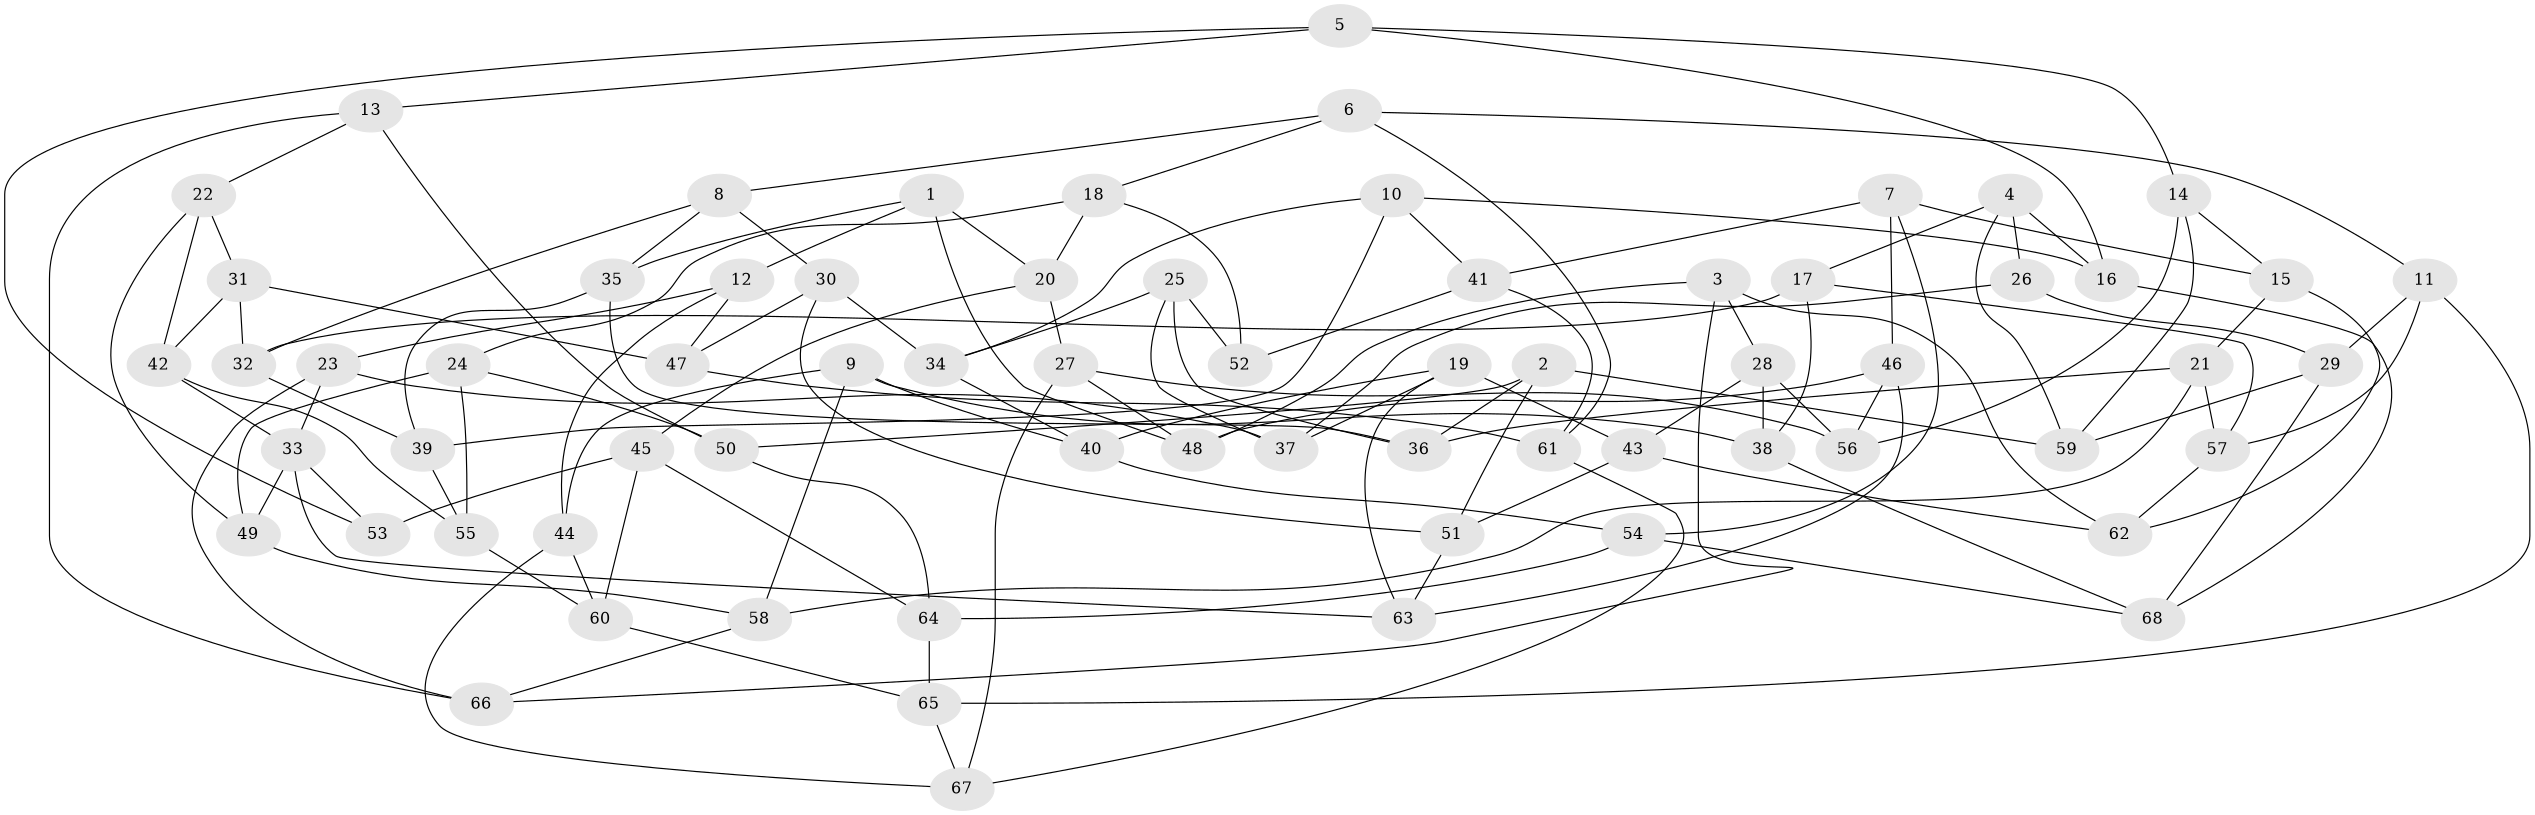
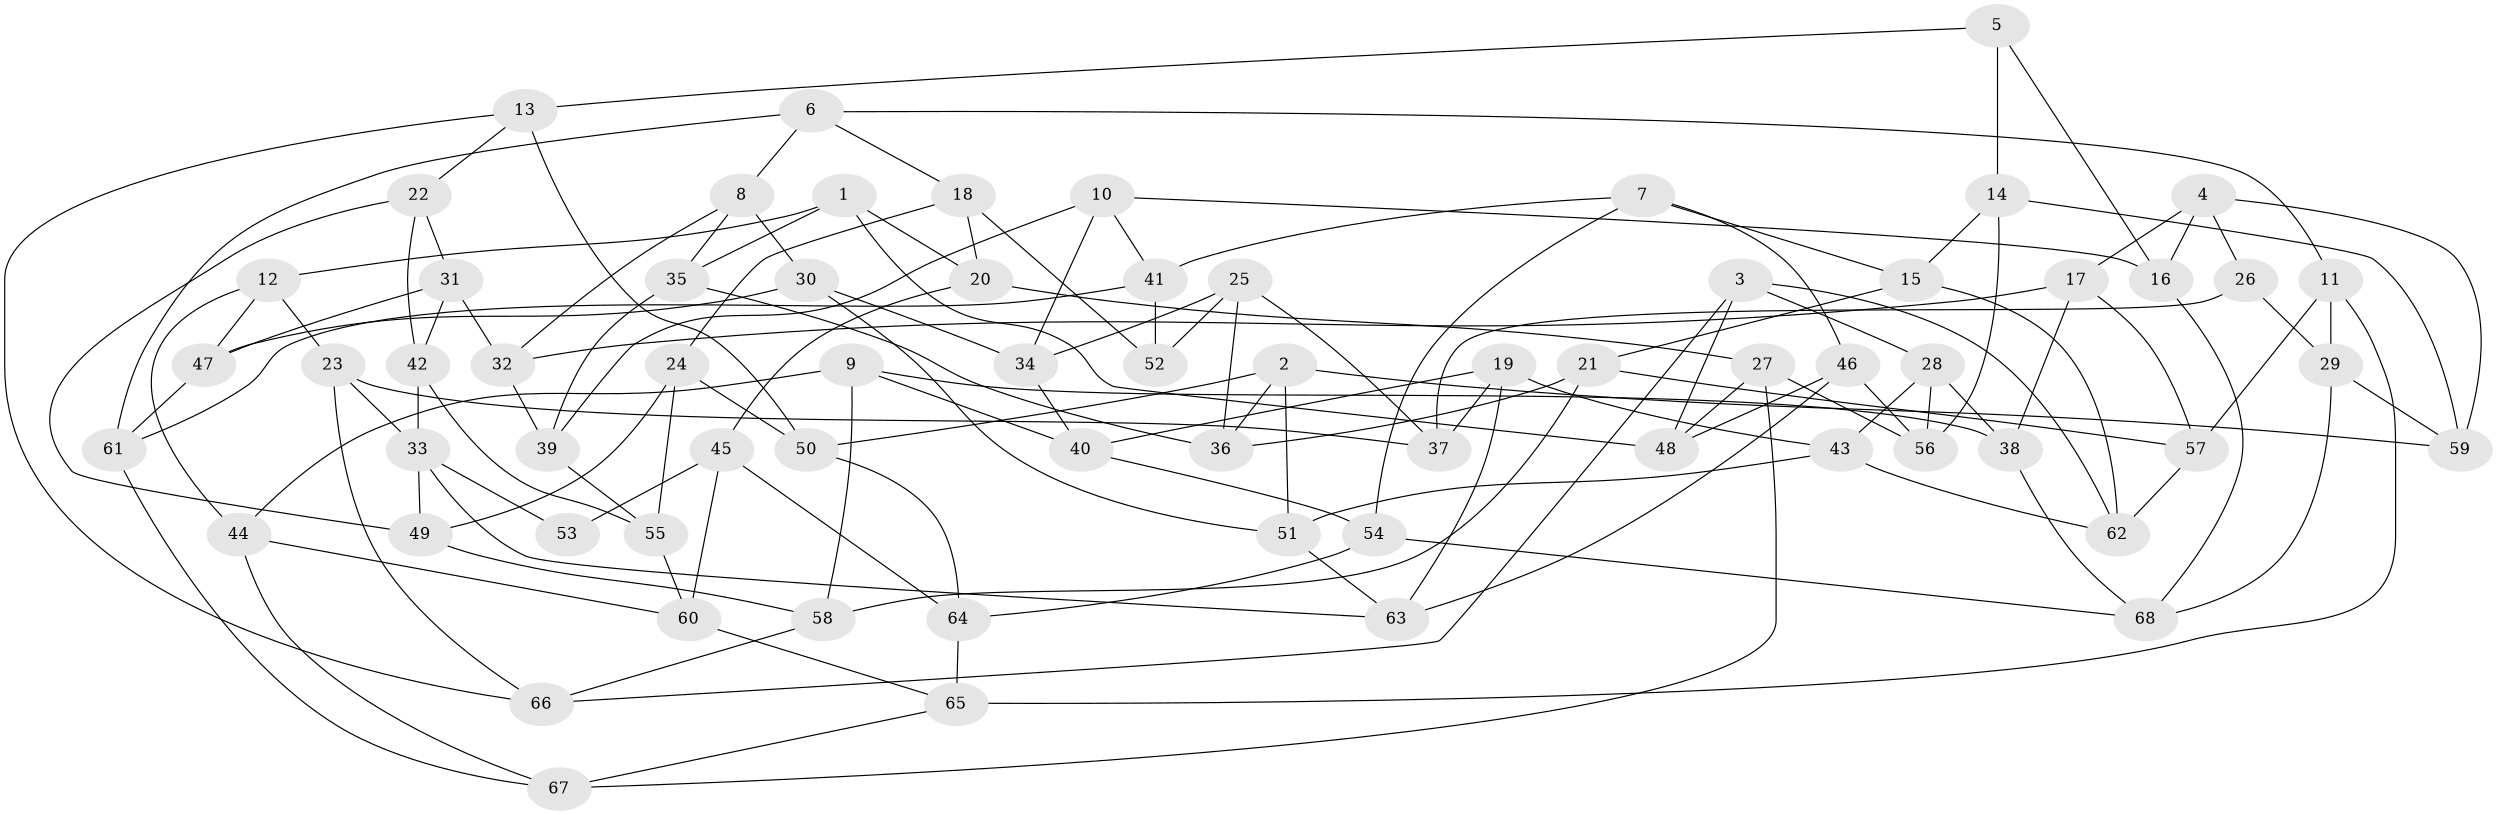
  graph {
    node [color=gray90 style=filled]
    1
    12
    20
    35
    48
    44
    23
    47
    27
    45
    36
    39
    2
    50
    51
    59
    64
    63
    3
    28
    62
    66
    38
    56
    43
    4
    16
    17
    26
    68
    32
    57
    29
    37
    5
    13
    14
    53
    22
    15
    6
    8
    11
    18
    61
    30
    65
    24
    52
    67
    7
    41
    46
    54
    21
    34
    9
    40
    58
    60
    10
    55
    33
    31
    42
    49
    19
    25
    1 -- 12
    1 -- 20
    1 -- 35
    1 -- 48
    12 -- 44
    12 -- 23
    12 -- 47
    20 -- 27
    20 -- 45
    35 -- 36
    35 -- 39
    44 -- 67
    44 -- 60
    23 -- 66
    23 -- 37
    23 -- 33
    47 -- 61
    27 -- 48
    27 -- 56
    27 -- 67
    45 -- 64
    45 -- 53
    45 -- 60
    39 -- 55
    2 -- 36
    2 -- 50
    2 -- 51
    2 -- 59
    50 -- 64
    51 -- 63
    64 -- 65
    3 -- 48
    3 -- 28
    3 -- 62
    3 -- 66
    28 -- 38
    28 -- 56
    28 -- 43
    38 -- 68
    43 -- 51
    43 -- 62
    4 -- 59
    4 -- 16
    4 -- 17
    4 -- 26
    16 -- 68
    17 -- 38
    17 -- 32
    17 -- 57
    26 -- 29
    26 -- 37
    32 -- 39
    57 -- 62
    29 -- 59
    29 -- 68
    5 -- 16
    5 -- 13
    5 -- 14
-   5 -- 53
    13 -- 50
    13 -- 66
    13 -- 22
    14 -- 59
    14 -- 56
    14 -- 15
    22 -- 31
    22 -- 42
    22 -- 49
    15 -- 62
    15 -- 21
    6 -- 8
    6 -- 11
    6 -- 18
    6 -- 61
    8 -- 35
    8 -- 32
    8 -- 30
    11 -- 57
    11 -- 29
    11 -- 65
    18 -- 20
    18 -- 24
    18 -- 52
    61 -- 67
    30 -- 47
    30 -- 51
    30 -- 34
    65 -- 67
    24 -- 50
    24 -- 55
    24 -- 49
    7 -- 15
    7 -- 41
    7 -- 46
    7 -- 54
    41 -- 61
    41 -- 52
    46 -- 48
    46 -- 63
    46 -- 56
    54 -- 64
    54 -- 68
    21 -- 36
    21 -- 57
    21 -- 58
    34 -- 40
    9 -- 44
    9 -- 38
    9 -- 40
    9 -- 58
    40 -- 54
    58 -- 66
    60 -- 65
    10 -- 39
    10 -- 16
    10 -- 41
    10 -- 34
    55 -- 60
    33 -- 63
    33 -- 53
    33 -- 49
    31 -- 47
    31 -- 32
    31 -- 42
    42 -- 55
    42 -- 33
    49 -- 58
    19 -- 63
    19 -- 43
    19 -- 37
    19 -- 40
    25 -- 36
    25 -- 37
    25 -- 52
    25 -- 34
  }
